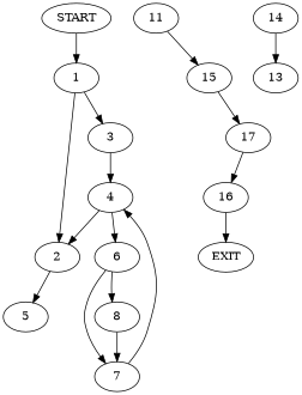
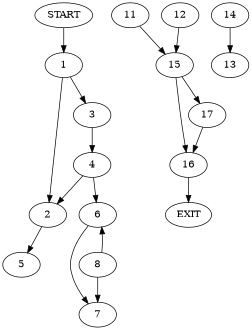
  digraph {
    n1 [label=START]
    1
    2
    3
    n5 [label=EXIT]
    5
    4
    6
    7
    8
    11
    15
+   12
    14
    13
    16
    17
    n1 -> 1
    1 -> 2
    1 -> 3
    2 -> 5
    3 -> 4
    4 -> 2
    4 -> 6
    6 -> 7
-   6 -> 8
-   7 -> 4
+   8 -> 6
    8 -> 7
    11 -> 15
+   15 -> 16
    15 -> 17
+   12 -> 15
    14 -> 13
    16 -> n5
    17 -> 16
  }
